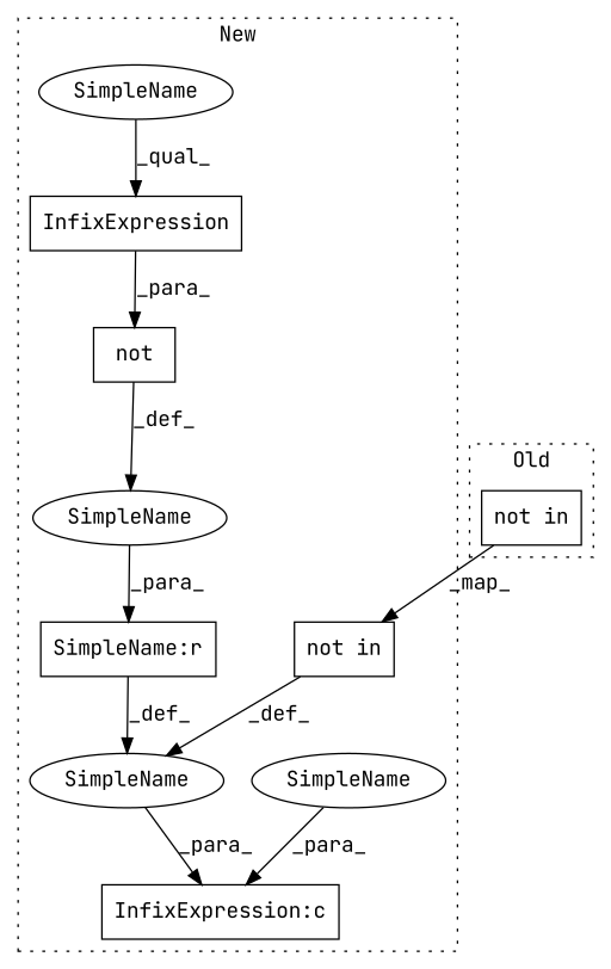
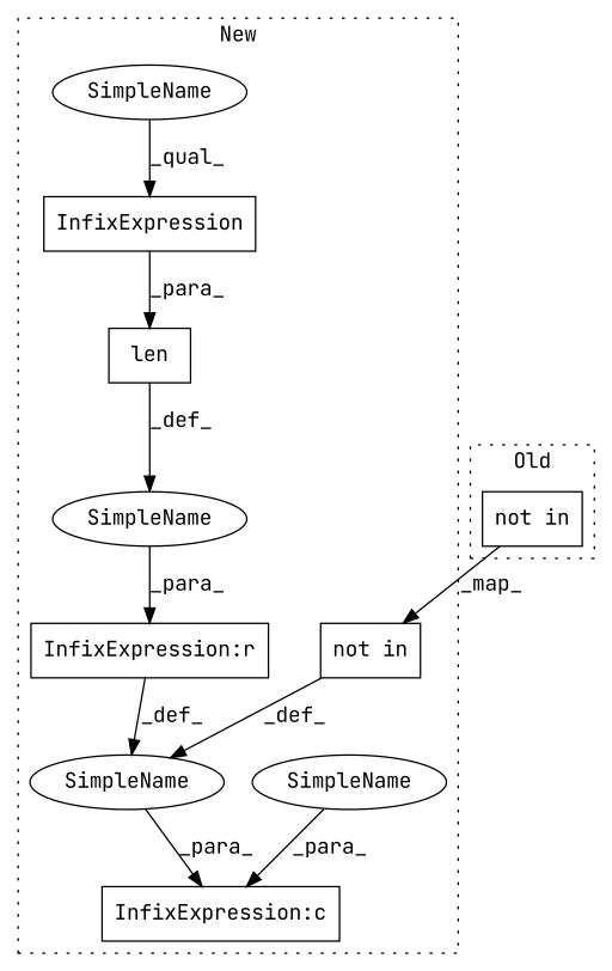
  digraph {
    fontname="JetBrains Mono"
    node [a=42 fontname="JetBrains Mono" shape=box]
    edge [fontname="JetBrains Mono"]
    n1 [a=108 l=26 label="not in" s=1896]
    n2 [label=SimpleName shape=ellipse]
    n3 [a=27 l=4 label="InfixExpression:c" s=1853]
    n4 [label=SimpleName shape=ellipse]
-   n5 [a=27 l=4 label="SimpleName:r" s=1877]
+   n5 [a=27 l=4 label="InfixExpression:r" s=1877]
    n6 [label=SimpleName shape=ellipse]
-   n7 [a=32 l="4,1" label=not s="1859,1876"]
+   n7 [a=32 l="4,1" label=len s="1859,1876"]
    n8 [a=22 l=13 label=InfixExpression s=1863]
    n9 [l=4 label=SimpleName s=1863 shape=ellipse]
    n10 [a=108 l=26 label="not in" s=1704]
    subgraph cluster_1 {
      label=New
      style=dotted
      n1
      n2
      n3
      n4
      n5
      n6
      n7
      n8
      n9
    }
    subgraph cluster_2 {
      label=Old
      style=dotted
      n10
    }
    n1 -> n2 [label=_def_]
    n2 -> n3 [label=_para_]
    n4 -> n3 [label=_para_]
    n5 -> n2 [label=_def_]
    n6 -> n5 [label=_para_]
    n7 -> n6 [label=_def_]
    n8 -> n7 [label=_para_]
    n9 -> n8 [label=_qual_]
    n10 -> n1 [label=_map_]
  }
